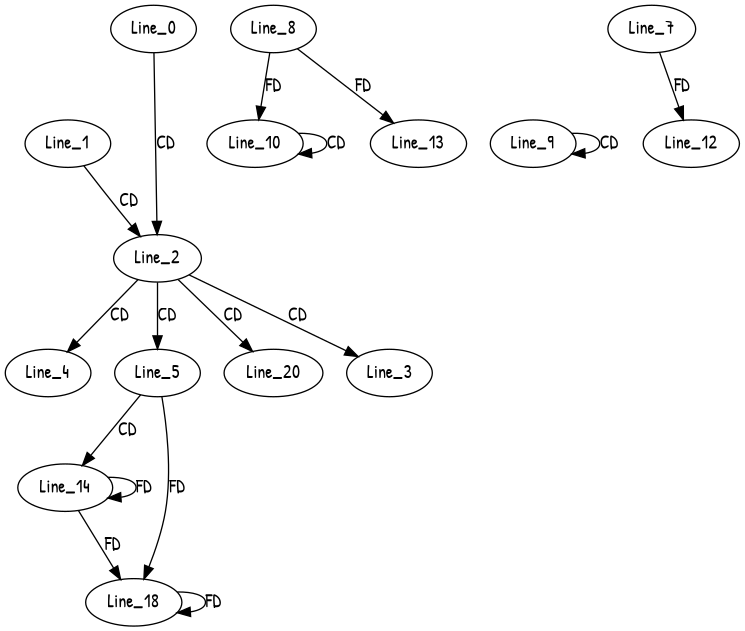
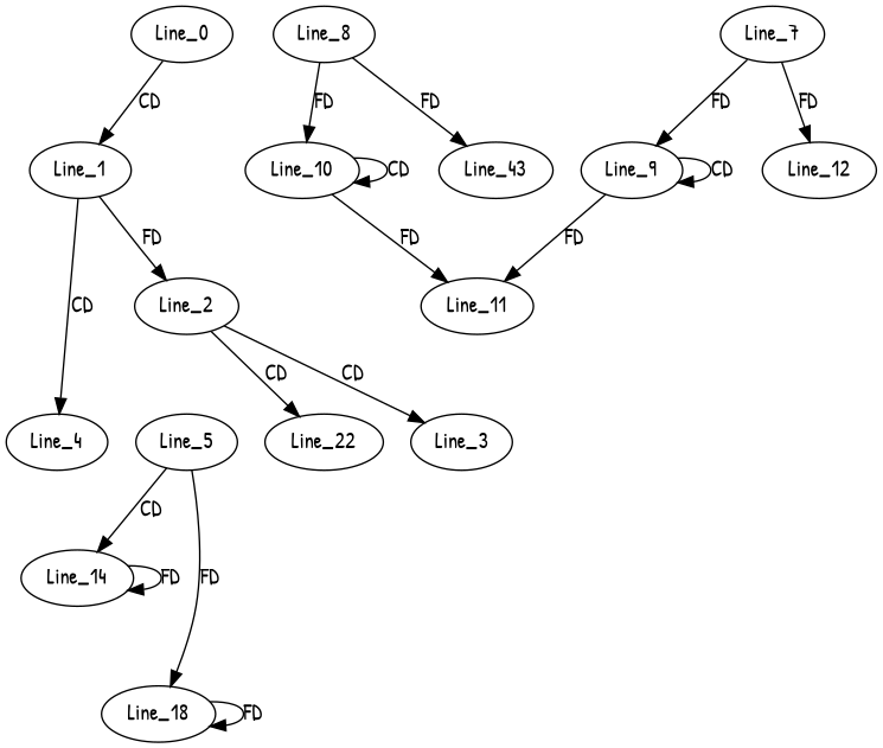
  digraph {
    fontname="Patrick Hand"
    node [fontname="Patrick Hand"]
    edge [fontname="Patrick Hand"]
    Line_0
    Line_1
    Line_2
    Line_3
    Line_4
    Line_5
-   Line_20
+   Line_20 [label=Line_22]
    Line_14
    Line_18
    Line_9
+   Line_11
    Line_7
    Line_12
    Line_10
    Line_8
-   Line_13
-   Line_0 -> Line_2 [label=CD]
-   Line_1 -> Line_2 [label=CD]
+   Line_13 [label=Line_43]
+   Line_0 -> Line_1 [label=CD]
+   Line_1 -> Line_2 [label=FD]
    Line_2 -> Line_3 [label=CD]
-   Line_2 -> Line_4 [label=CD]
-   Line_2 -> Line_5 [label=CD]
+   Line_1 -> Line_4 [label=CD]
    Line_2 -> Line_20 [label=CD]
    Line_5 -> Line_14 [label=CD]
    Line_5 -> Line_18 [label=FD]
    Line_14 -> Line_14 [label=FD]
-   Line_14 -> Line_18 [label=FD]
    Line_18 -> Line_18 [label=FD]
    Line_9 -> Line_9 [label=CD]
+   Line_9 -> Line_11 [label=FD]
+   Line_7 -> Line_9 [label=FD]
    Line_7 -> Line_12 [label=FD]
+   Line_10 -> Line_11 [label=FD]
    Line_10 -> Line_10 [label=CD]
    Line_8 -> Line_10 [label=FD]
    Line_8 -> Line_13 [label=FD]
  }
